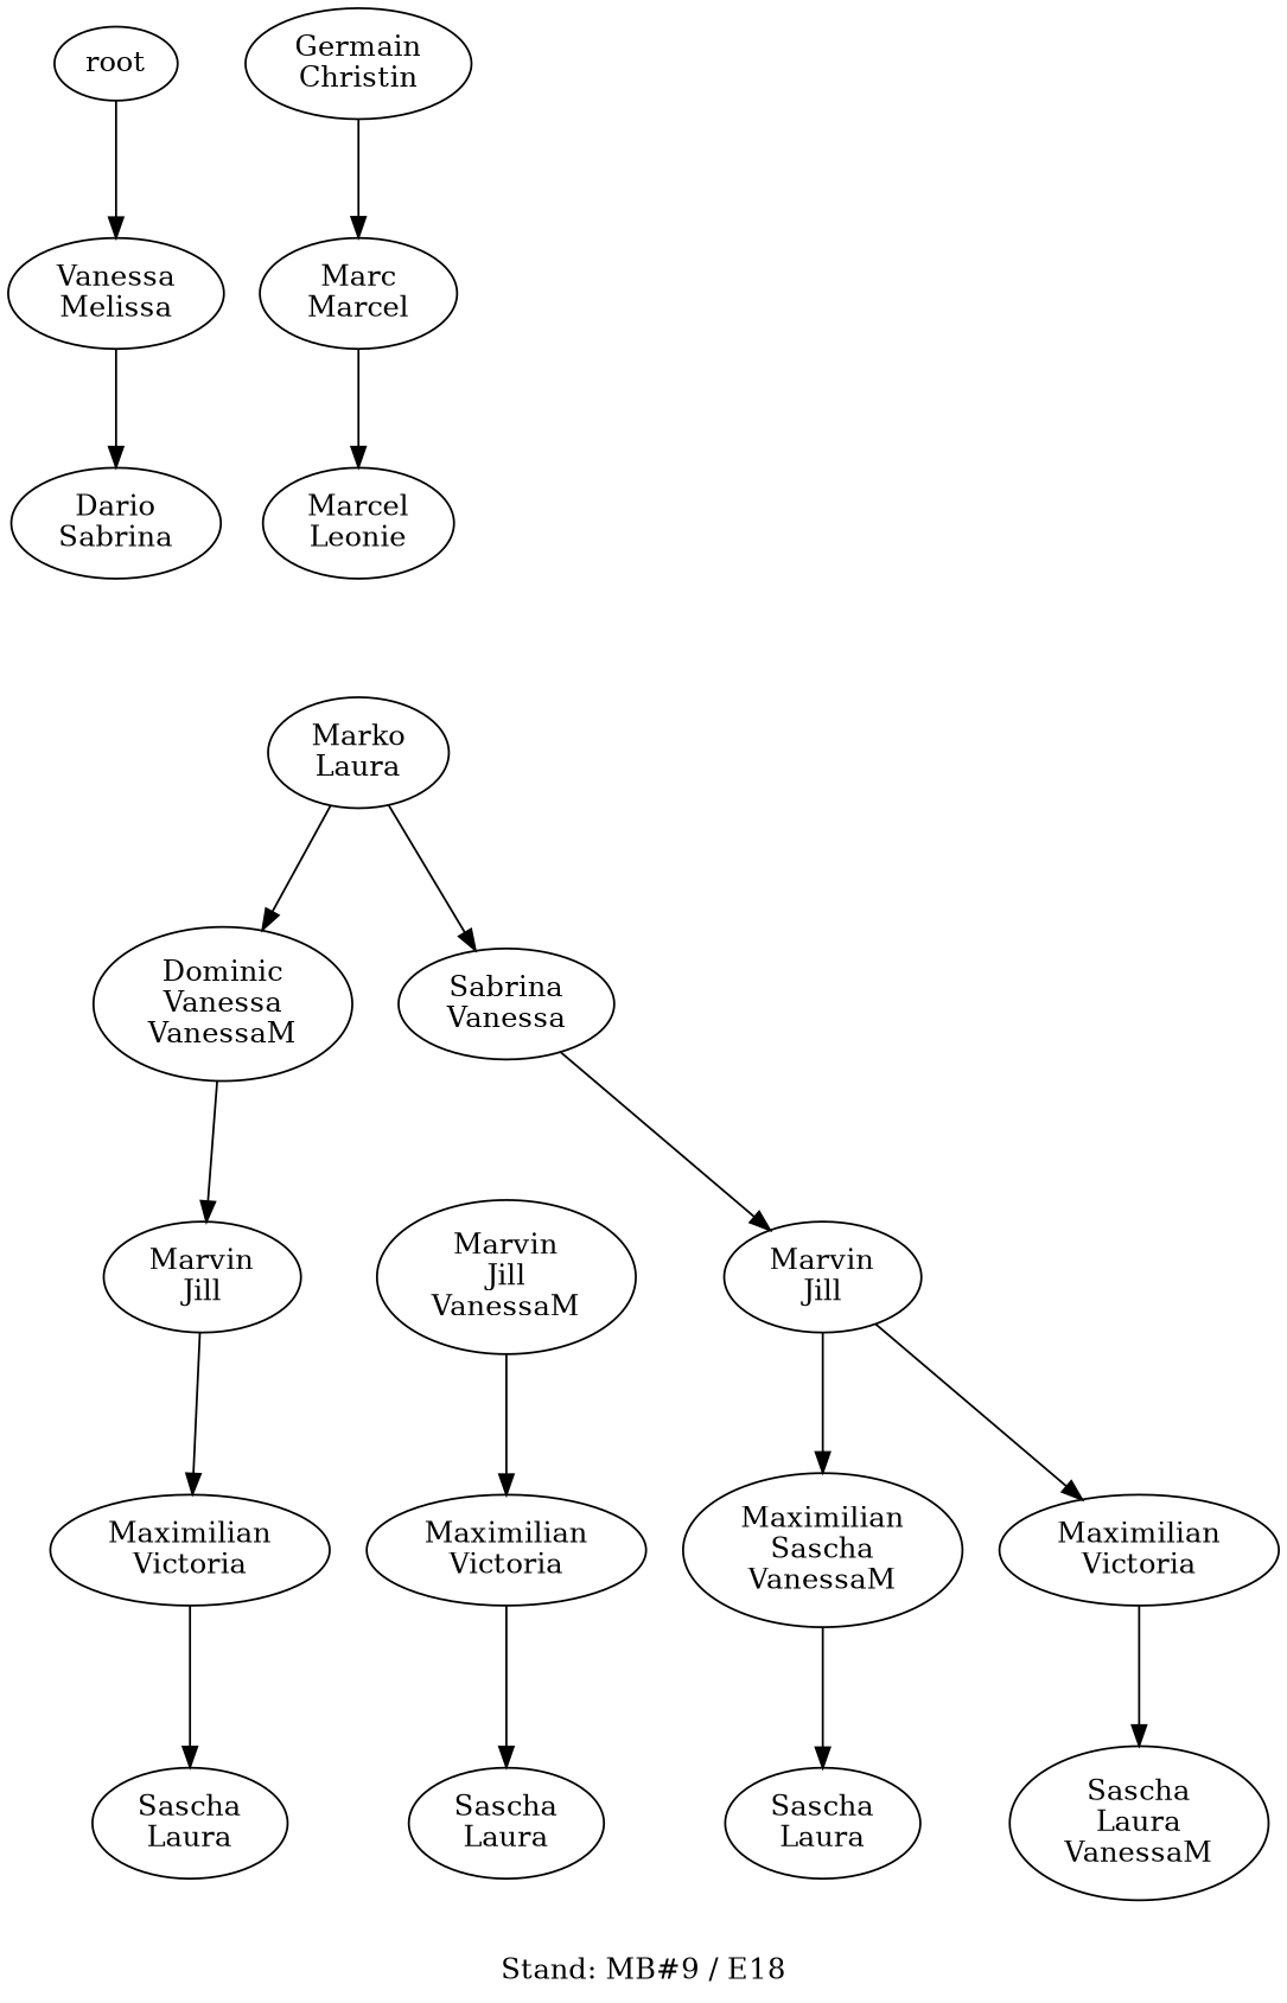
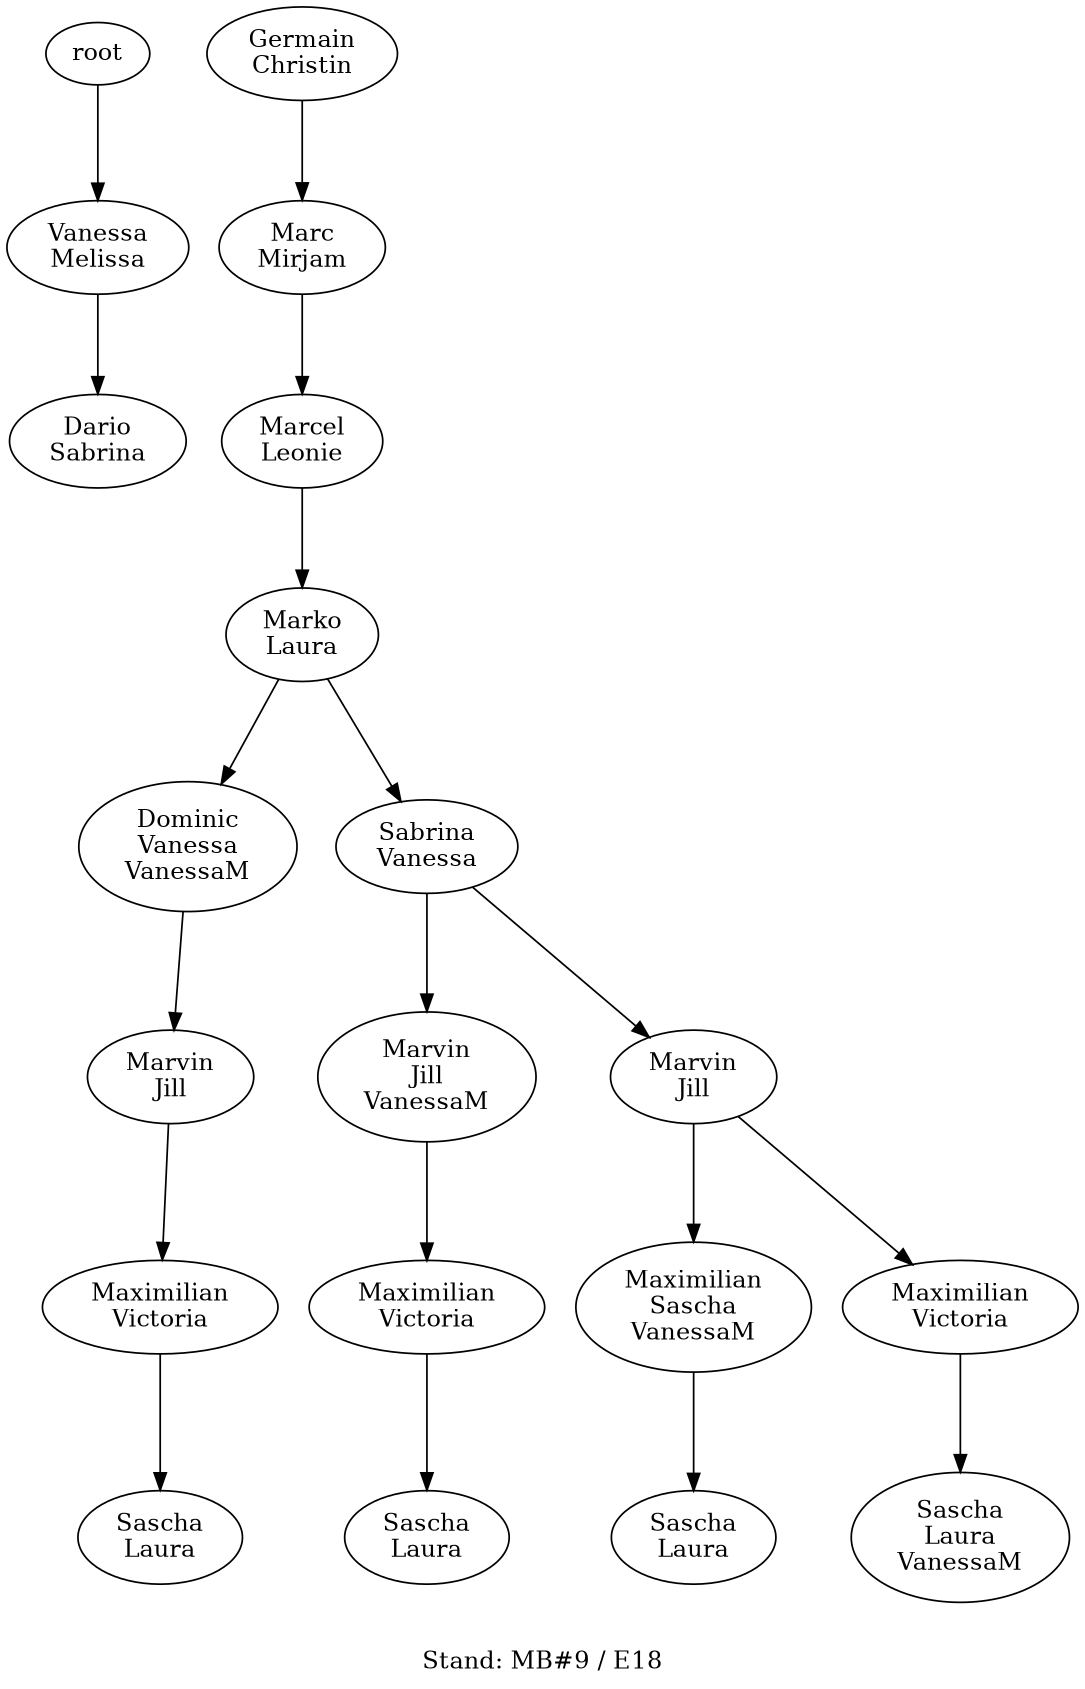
  digraph {
    fontname="DejaVu Serif"
    label="Stand: MB#9 / E18"
    labelloc=b
    ranksep=0.8
    node [fontname="DejaVu Serif"]
    edge [fontname="DejaVu Serif"]
    n1 [label="Vanessa\nMelissa"]
    n2 [label="Dario\nSabrina"]
    root
    n4 [label="Germain\nChristin"]
-   n5 [label="Marc\nMarcel"]
+   n5 [label="Marc\nMirjam"]
    n6 [label="Marcel\nLeonie"]
    n7 [label="Marko\nLaura"]
    n8 [label="Dominic\nVanessa\nVanessaM"]
    n9 [label="Sabrina\nVanessa"]
    n10 [label="Marvin\nJill"]
    n11 [label="Marvin\nJill\nVanessaM"]
    n12 [label="Marvin\nJill"]
    n13 [label="Maximilian\nVictoria"]
    n14 [label="Sascha\nLaura"]
    n15 [label="Maximilian\nVictoria"]
    n16 [label="Maximilian\nSascha\nVanessaM"]
    n17 [label="Maximilian\nVictoria"]
    n18 [label="Sascha\nLaura"]
    n19 [label="Sascha\nLaura"]
    n20 [label="Sascha\nLaura\nVanessaM"]
    n1 -> n2
    root -> n1
    n4 -> n5
    n5 -> n6
+   n6 -> n7
    n7 -> n8
    n7 -> n9
    n8 -> n10
+   n9 -> n11
    n9 -> n12
    n10 -> n13
    n11 -> n15
    n12 -> n16
    n12 -> n17
    n13 -> n14
    n15 -> n18
    n16 -> n19
    n17 -> n20
  }
